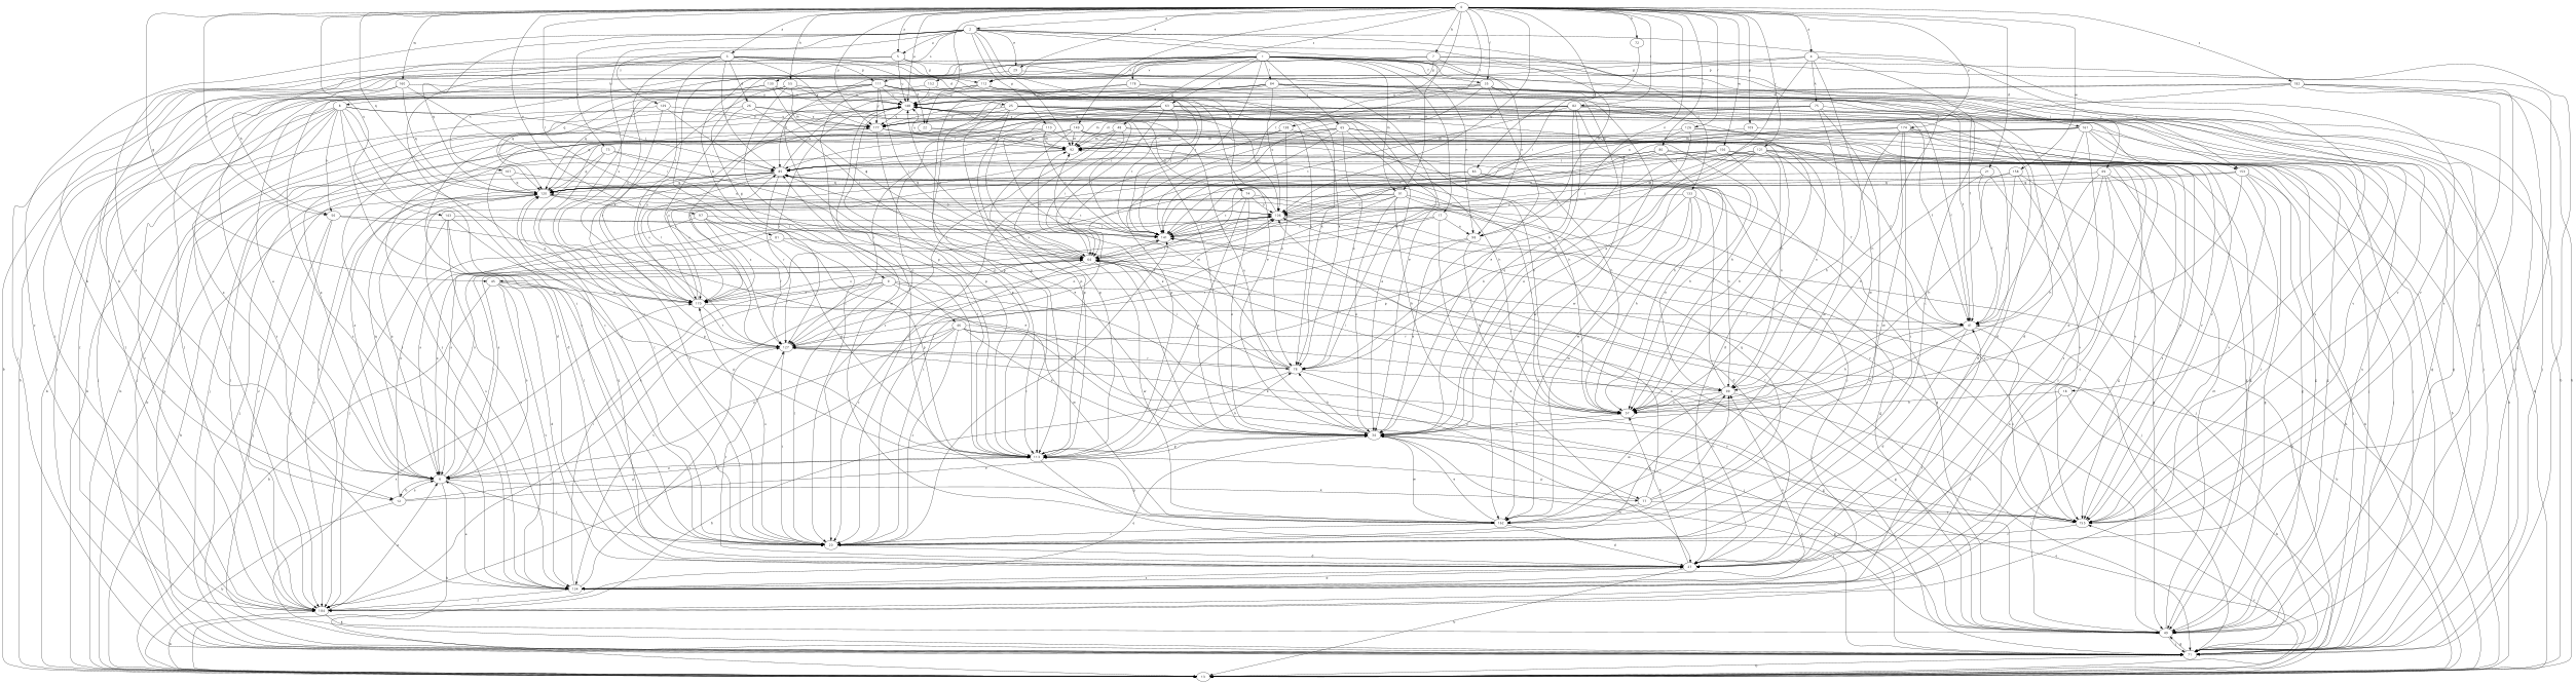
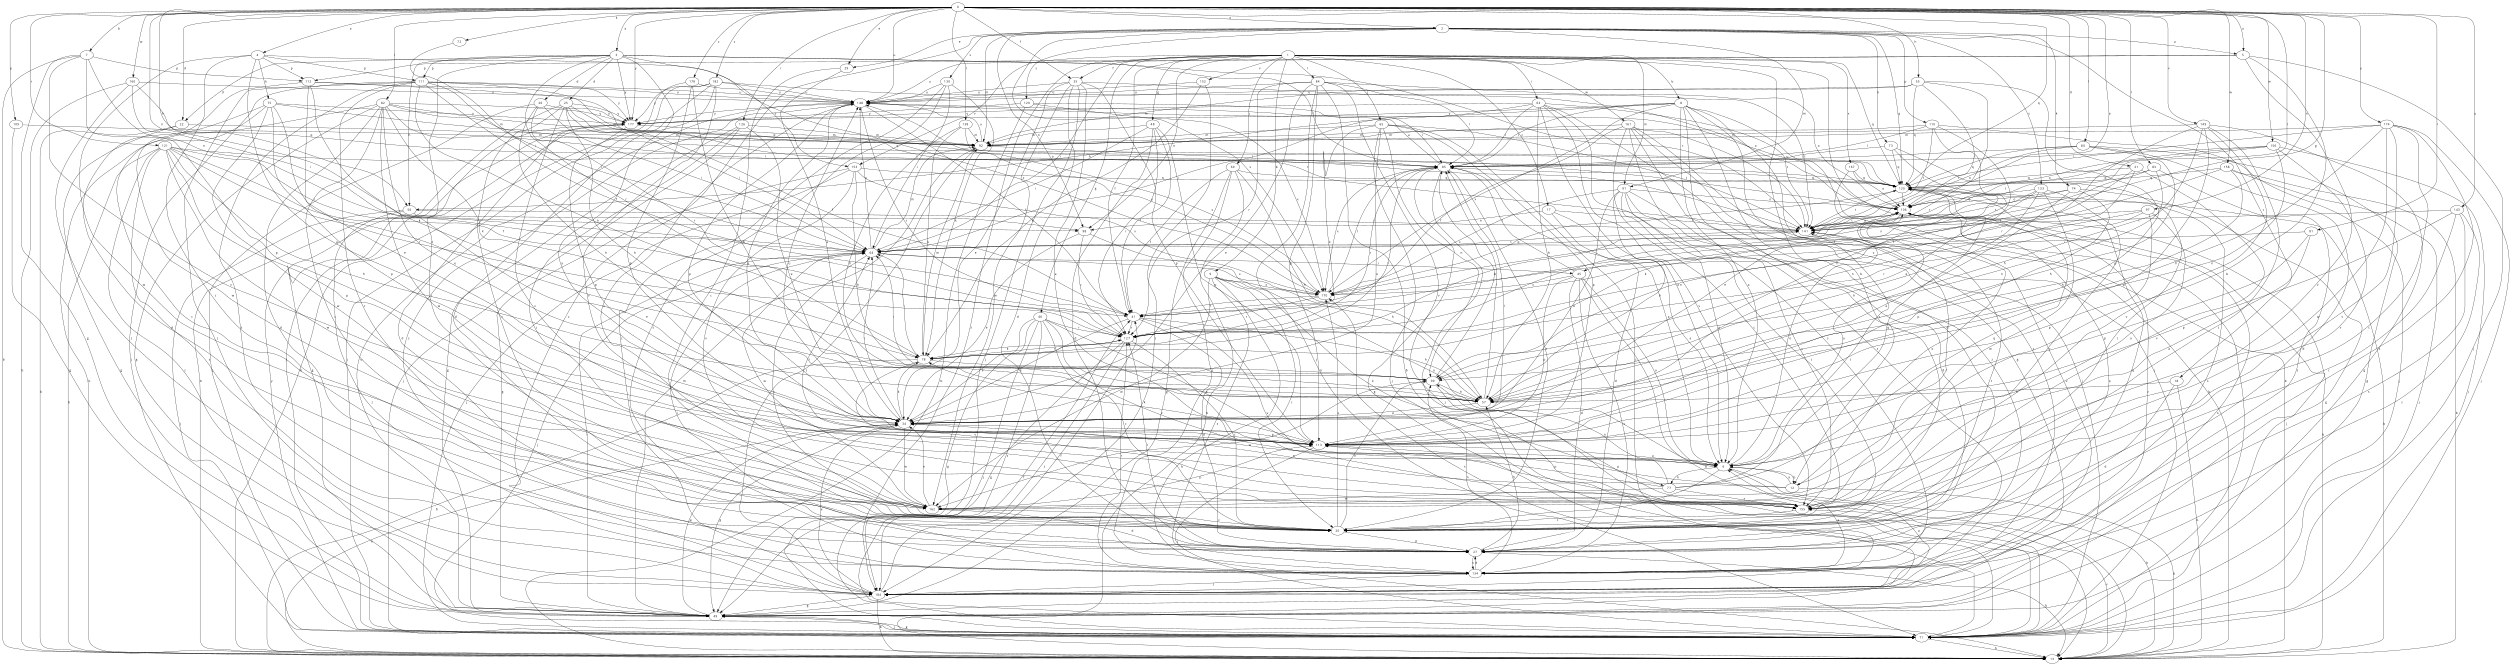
  strict digraph {
    fontname="Open Sans"
    node [fontname="Open Sans"]
    edge [fontname="Open Sans"]
    0
    2
    3
    4
    5
    7
    21
    22
    29
    35
    45
    55
    56
    72
    80
    81
    82
    83
    97
    98
    106
    109
    120
    121
    126
    138
    141
    143
    148
    149
    156
    158
    160
    174
    177
    178
    182
    91
    184
    18
    73
    74
    92
    110
    129
    130
    133
    170
    6
    20
    25
    26
    85
    111
    127
    153
    34
    75
    112
    162
    12
    71
    155
    13
    49
    113
    41
    99
    27
    134
    64
    57
    78
    1
    8
    9
    17
    46
    48
    63
    65
    69
    84
    152
    161
    167
    77
    0 -> 2 [label=a]
    0 -> 3 [label=a]
    0 -> 4 [label=a]
    0 -> 5 [label=a]
    0 -> 7 [label=b]
    0 -> 21 [label=d]
    0 -> 22 [label=d]
    0 -> 29 [label=e]
    0 -> 35 [label=f]
    0 -> 45 [label=g]
    0 -> 55 [label=h]
    0 -> 56 [label=h]
    0 -> 72 [label=k]
    0 -> 80 [label=l]
    0 -> 81 [label=l]
    0 -> 82 [label=l]
    0 -> 83 [label=l]
    0 -> 97 [label=n]
    0 -> 98 [label=n]
    0 -> 106 [label=o]
    0 -> 109 [label=p]
    0 -> 120 [label=q]
    0 -> 121 [label=r]
    0 -> 126 [label=r]
    0 -> 138 [label=t]
    0 -> 141 [label=t]
    0 -> 143 [label=u]
    0 -> 148 [label=u]
    0 -> 149 [label=v]
    0 -> 156 [label=w]
    0 -> 158 [label=w]
    0 -> 160 [label=w]
    0 -> 174 [label=y]
    0 -> 177 [label=y]
    0 -> 178 [label=z]
    0 -> 182 [label=z]
    2 -> 5 [label=a]
    2 -> 29 [label=e]
    2 -> 98 [label=n]
    2 -> 120 [label=q]
    2 -> 91 [label=m]
    2 -> 184 [label=z]
    2 -> 18 [label=c]
    2 -> 73 [label=k]
    2 -> 74 [label=k]
    2 -> 92 [label=m]
    2 -> 110 [label=p]
    2 -> 129 [label=s]
    2 -> 130 [label=s]
    2 -> 133 [label=s]
    2 -> 170 [label=x]
    3 -> 22 [label=d]
    3 -> 56 [label=h]
    3 -> 141 [label=t]
    3 -> 177 [label=y]
    3 -> 170 [label=x]
    3 -> 6 [label=a]
    3 -> 20 [label=c]
    3 -> 25 [label=d]
    3 -> 26 [label=d]
    3 -> 85 [label=l]
    3 -> 111 [label=p]
    3 -> 127 [label=r]
    4 -> 20 [label=c]
    4 -> 111 [label=p]
    4 -> 153 [label=v]
    4 -> 34 [label=e]
    4 -> 75 [label=k]
    4 -> 112 [label=p]
    4 -> 162 [label=w]
    5 -> 148 [label=u]
    5 -> 112 [label=p]
    5 -> 12 [label=b]
    5 -> 71 [label=j]
    5 -> 155 [label=v]
    7 -> 98 [label=n]
    7 -> 112 [label=p]
    7 -> 155 [label=v]
    7 -> 13 [label=b]
    7 -> 49 [label=g]
    7 -> 113 [label=p]
    21 -> 120 [label=q]
    21 -> 155 [label=v]
    21 -> 41 [label=f]
    21 -> 99 [label=n]
    22 -> 92 [label=m]
    22 -> 13 [label=b]
    22 -> 49 [label=g]
    29 -> 20 [label=c]
    29 -> 34 [label=e]
    35 -> 141 [label=t]
    35 -> 148 [label=u]
    35 -> 6 [label=a]
    35 -> 34 [label=e]
    35 -> 162 [label=w]
    35 -> 71 [label=j]
    35 -> 113 [label=p]
    35 -> 27 [label=d]
    45 -> 170 [label=x]
    45 -> 6 [label=a]
+   45 -> 85 [label=l]
    45 -> 13 [label=b]
    45 -> 113 [label=p]
    45 -> 27 [label=d]
    45 -> 134 [label=s]
    55 -> 120 [label=q]
    55 -> 141 [label=t]
    55 -> 148 [label=u]
    55 -> 92 [label=m]
    55 -> 127 [label=r]
    55 -> 113 [label=p]
    56 -> 141 [label=t]
    56 -> 184 [label=z]
    56 -> 34 [label=e]
    56 -> 71 [label=j]
    72 -> 64 [label=i]
    80 -> 106 [label=o]
    80 -> 120 [label=q]
    80 -> 85 [label=l]
    80 -> 49 [label=g]
    80 -> 27 [label=d]
    80 -> 57 [label=h]
    81 -> 6 [label=a]
    81 -> 113 [label=p]
    81 -> 64 [label=i]
    82 -> 120 [label=q]
    82 -> 141 [label=t]
    82 -> 177 [label=y]
    82 -> 92 [label=m]
    82 -> 20 [label=c]
    82 -> 34 [label=e]
    82 -> 162 [label=w]
    82 -> 13 [label=b]
    82 -> 49 [label=g]
    82 -> 27 [label=d]
    82 -> 78 [label=k]
    83 -> 120 [label=q]
    83 -> 170 [label=x]
    83 -> 99 [label=n]
    83 -> 134 [label=s]
    97 -> 141 [label=t]
    97 -> 170 [label=x]
    97 -> 6 [label=a]
    97 -> 127 [label=r]
    97 -> 113 [label=p]
    98 -> 127 [label=r]
    98 -> 34 [label=e]
    98 -> 57 [label=h]
    106 -> 141 [label=t]
    106 -> 148 [label=u]
    106 -> 6 [label=a]
    106 -> 71 [label=j]
    106 -> 13 [label=b]
    109 -> 92 [label=m]
    109 -> 49 [label=g]
    120 -> 106 [label=o]
    120 -> 141 [label=t]
    120 -> 184 [label=z]
    120 -> 13 [label=b]
    120 -> 134 [label=s]
    121 -> 184 [label=z]
    121 -> 85 [label=l]
    121 -> 127 [label=r]
    121 -> 162 [label=w]
    121 -> 13 [label=b]
    121 -> 113 [label=p]
    121 -> 41 [label=f]
    121 -> 134 [label=s]
    121 -> 64 [label=i]
    121 -> 57 [label=h]
    126 -> 92 [label=m]
    126 -> 20 [label=c]
    126 -> 34 [label=e]
    126 -> 71 [label=j]
    126 -> 49 [label=g]
    138 -> 92 [label=m]
    138 -> 170 [label=x]
    138 -> 57 [label=h]
    138 -> 78 [label=k]
    141 -> 106 [label=o]
    141 -> 64 [label=i]
    143 -> 141 [label=t]
    143 -> 184 [label=z]
    143 -> 20 [label=c]
    143 -> 113 [label=p]
    143 -> 134 [label=s]
    148 -> 177 [label=y]
    148 -> 127 [label=r]
    148 -> 34 [label=e]
    148 -> 113 [label=p]
    148 -> 41 [label=f]
    148 -> 134 [label=s]
    149 -> 92 [label=m]
    149 -> 20 [label=c]
    149 -> 127 [label=r]
    149 -> 155 [label=v]
    149 -> 49 [label=g]
    149 -> 113 [label=p]
    149 -> 57 [label=h]
    156 -> 106 [label=o]
    156 -> 141 [label=t]
    156 -> 85 [label=l]
    156 -> 71 [label=j]
    156 -> 155 [label=v]
    156 -> 99 [label=n]
    158 -> 120 [label=q]
    158 -> 71 [label=j]
    158 -> 13 [label=b]
    158 -> 41 [label=f]
    158 -> 57 [label=h]
    160 -> 120 [label=q]
    160 -> 148 [label=u]
    160 -> 184 [label=z]
    160 -> 13 [label=b]
    160 -> 64 [label=i]
    174 -> 141 [label=t]
    174 -> 92 [label=m]
    174 -> 20 [label=c]
    174 -> 162 [label=w]
    174 -> 71 [label=j]
    174 -> 155 [label=v]
    174 -> 134 [label=s]
    174 -> 57 [label=h]
    177 -> 92 [label=m]
    177 -> 49 [label=g]
    177 -> 113 [label=p]
    177 -> 27 [label=d]
    178 -> 148 [label=u]
    178 -> 71 [label=j]
    178 -> 113 [label=p]
    178 -> 57 [label=h]
    182 -> 106 [label=o]
    182 -> 148 [label=u]
    182 -> 177 [label=y]
    182 -> 71 [label=j]
    182 -> 155 [label=v]
    182 -> 13 [label=b]
    182 -> 27 [label=d]
    91 -> 106 [label=o]
    91 -> 170 [label=x]
    91 -> 6 [label=a]
    91 -> 20 [label=c]
    91 -> 34 [label=e]
    91 -> 155 [label=v]
    91 -> 27 [label=d]
    91 -> 57 [label=h]
    184 -> 6 [label=a]
    184 -> 34 [label=e]
    184 -> 13 [label=b]
    184 -> 49 [label=g]
    184 -> 41 [label=f]
    18 -> 13 [label=b]
    18 -> 27 [label=d]
    18 -> 57 [label=h]
    73 -> 120 [label=q]
    73 -> 20 [label=c]
    73 -> 85 [label=l]
    73 -> 34 [label=e]
    74 -> 106 [label=o]
    74 -> 141 [label=t]
    74 -> 34 [label=e]
    74 -> 49 [label=g]
    74 -> 113 [label=p]
    92 -> 148 [label=u]
    92 -> 184 [label=z]
    92 -> 85 [label=l]
    110 -> 141 [label=t]
    110 -> 92 [label=m]
    110 -> 85 [label=l]
    110 -> 34 [label=e]
    110 -> 71 [label=j]
    110 -> 57 [label=h]
    129 -> 177 [label=y]
    129 -> 170 [label=x]
    129 -> 85 [label=l]
    129 -> 13 [label=b]
    130 -> 148 [label=u]
    130 -> 184 [label=z]
    130 -> 134 [label=s]
    130 -> 64 [label=i]
    130 -> 78 [label=k]
    133 -> 106 [label=o]
    133 -> 162 [label=w]
    133 -> 155 [label=v]
    133 -> 99 [label=n]
    133 -> 57 [label=h]
    133 -> 78 [label=k]
    170 -> 120 [label=q]
    170 -> 148 [label=u]
    170 -> 85 [label=l]
    170 -> 127 [label=r]
    170 -> 41 [label=f]
    6 -> 106 [label=o]
    6 -> 120 [label=q]
    6 -> 20 [label=c]
    6 -> 12 [label=b]
    6 -> 13 [label=b]
    6 -> 64 [label=i]
    6 -> 77 [label=k]
    20 -> 141 [label=t]
    20 -> 170 [label=x]
    20 -> 99 [label=n]
    20 -> 27 [label=d]
    25 -> 106 [label=o]
    25 -> 177 [label=y]
    25 -> 20 [label=c]
    25 -> 155 [label=v]
    25 -> 13 [label=b]
    25 -> 41 [label=f]
    25 -> 64 [label=i]
    25 -> 57 [label=h]
    26 -> 177 [label=y]
    26 -> 127 [label=r]
    26 -> 71 [label=j]
    26 -> 64 [label=i]
    26 -> 57 [label=h]
    85 -> 120 [label=q]
    85 -> 148 [label=u]
    85 -> 170 [label=x]
    85 -> 6 [label=a]
    85 -> 20 [label=c]
    85 -> 127 [label=r]
    85 -> 71 [label=j]
    85 -> 49 [label=g]
    111 -> 141 [label=t]
    111 -> 148 [label=u]
    111 -> 177 [label=y]
    111 -> 184 [label=z]
    111 -> 20 [label=c]
    111 -> 71 [label=j]
    111 -> 41 [label=f]
    111 -> 134 [label=s]
    111 -> 64 [label=i]
    111 -> 78 [label=k]
    127 -> 106 [label=o]
    127 -> 184 [label=z]
    127 -> 20 [label=c]
    127 -> 49 [label=g]
    127 -> 78 [label=k]
    153 -> 120 [label=q]
    153 -> 170 [label=x]
    153 -> 71 [label=j]
    153 -> 155 [label=v]
    153 -> 49 [label=g]
    153 -> 57 [label=h]
    34 -> 148 [label=u]
    34 -> 162 [label=w]
    34 -> 49 [label=g]
    34 -> 113 [label=p]
    34 -> 64 [label=i]
    34 -> 78 [label=k]
    75 -> 177 [label=y]
    75 -> 92 [label=m]
    75 -> 20 [label=c]
    75 -> 162 [label=w]
    75 -> 113 [label=p]
    75 -> 99 [label=n]
    75 -> 27 [label=d]
    112 -> 120 [label=q]
    112 -> 148 [label=u]
    112 -> 34 [label=e]
    112 -> 162 [label=w]
    112 -> 78 [label=k]
    162 -> 148 [label=u]
    162 -> 20 [label=c]
    162 -> 34 [label=e]
    162 -> 113 [label=p]
    162 -> 27 [label=d]
    12 -> 106 [label=o]
    12 -> 6 [label=a]
    12 -> 34 [label=e]
    12 -> 13 [label=b]
    12 -> 113 [label=p]
    71 -> 177 [label=y]
    71 -> 170 [label=x]
    71 -> 13 [label=b]
    71 -> 49 [label=g]
    71 -> 41 [label=f]
    155 -> 141 [label=t]
    155 -> 20 [label=c]
    13 -> 34 [label=e]
    13 -> 155 [label=v]
    49 -> 106 [label=o]
    49 -> 148 [label=u]
    49 -> 92 [label=m]
    49 -> 34 [label=e]
    49 -> 71 [label=j]
    49 -> 64 [label=i]
    113 -> 6 [label=a]
    113 -> 85 [label=l]
    113 -> 71 [label=j]
    113 -> 78 [label=k]
    41 -> 127 [label=r]
    41 -> 34 [label=e]
    41 -> 155 [label=v]
    41 -> 27 [label=d]
    41 -> 57 [label=h]
    99 -> 85 [label=l]
    99 -> 162 [label=w]
    99 -> 71 [label=j]
    99 -> 64 [label=i]
    99 -> 57 [label=h]
    27 -> 106 [label=o]
    27 -> 120 [label=q]
    27 -> 127 [label=r]
    27 -> 13 [label=b]
    27 -> 134 [label=s]
    27 -> 57 [label=h]
    134 -> 184 [label=z]
    134 -> 6 [label=a]
    134 -> 127 [label=r]
    134 -> 99 [label=n]
    134 -> 27 [label=d]
    134 -> 64 [label=i]
    64 -> 45 [label=i]
    64 -> 141 [label=t]
    64 -> 148 [label=u]
    64 -> 92 [label=m]
    64 -> 170 [label=x]
    64 -> 20 [label=c]
    64 -> 162 [label=w]
    64 -> 71 [label=j]
    57 -> 85 [label=l]
    57 -> 34 [label=e]
    78 -> 92 [label=m]
    78 -> 85 [label=l]
    78 -> 127 [label=r]
    78 -> 155 [label=v]
    78 -> 13 [label=b]
    78 -> 99 [label=n]
    78 -> 64 [label=i]
    1 -> 35 [label=f]
    1 -> 98 [label=n]
    1 -> 120 [label=q]
    1 -> 91 [label=m]
    1 -> 184 [label=z]
    1 -> 153 [label=v]
    1 -> 12 [label=b]
    1 -> 71 [label=j]
    1 -> 41 [label=f]
    1 -> 64 [label=i]
    1 -> 8 [label=b]
    1 -> 9 [label=b]
    1 -> 17 [label=c]
    1 -> 46 [label=g]
    1 -> 48 [label=g]
    1 -> 63 [label=i]
    1 -> 65 [label=j]
    1 -> 69 [label=j]
    1 -> 84 [label=l]
    1 -> 152 [label=v]
    1 -> 161 [label=w]
    1 -> 167 [label=x]
    8 -> 56 [label=h]
    8 -> 177 [label=y]
    8 -> 184 [label=z]
    8 -> 170 [label=x]
    8 -> 6 [label=a]
    8 -> 20 [label=c]
    8 -> 85 [label=l]
    8 -> 71 [label=j]
    8 -> 13 [label=b]
    8 -> 27 [label=d]
    9 -> 170 [label=x]
    9 -> 6 [label=a]
    9 -> 20 [label=c]
    9 -> 162 [label=w]
    9 -> 13 [label=b]
    9 -> 134 [label=s]
    9 -> 77 [label=k]
    17 -> 98 [label=n]
    17 -> 141 [label=t]
    17 -> 6 [label=a]
    17 -> 27 [label=d]
    46 -> 184 [label=z]
    46 -> 6 [label=a]
    46 -> 20 [label=c]
    46 -> 127 [label=r]
    46 -> 34 [label=e]
    46 -> 71 [label=j]
    46 -> 155 [label=v]
    46 -> 49 [label=g]
    48 -> 92 [label=m]
    48 -> 127 [label=r]
    48 -> 113 [label=p]
    48 -> 41 [label=f]
    48 -> 27 [label=d]
    48 -> 64 [label=i]
    63 -> 141 [label=t]
    63 -> 177 [label=y]
    63 -> 6 [label=a]
    63 -> 85 [label=l]
    63 -> 155 [label=v]
    63 -> 49 [label=g]
    63 -> 134 [label=s]
    63 -> 64 [label=i]
    63 -> 57 [label=h]
    65 -> 141 [label=t]
    65 -> 184 [label=z]
    65 -> 92 [label=m]
    65 -> 34 [label=e]
    65 -> 71 [label=j]
    65 -> 113 [label=p]
    65 -> 99 [label=n]
    65 -> 78 [label=k]
    69 -> 120 [label=q]
    69 -> 13 [label=b]
    69 -> 49 [label=g]
    69 -> 41 [label=f]
    69 -> 134 [label=s]
    69 -> 57 [label=h]
    84 -> 106 [label=o]
    84 -> 148 [label=u]
    84 -> 85 [label=l]
    84 -> 127 [label=r]
    84 -> 34 [label=e]
    84 -> 71 [label=j]
    84 -> 155 [label=v]
    84 -> 13 [label=b]
    84 -> 113 [label=p]
    152 -> 148 [label=u]
    152 -> 184 [label=z]
    152 -> 78 [label=k]
    161 -> 141 [label=t]
    161 -> 184 [label=z]
    161 -> 92 [label=m]
    161 -> 20 [label=c]
    161 -> 71 [label=j]
    161 -> 13 [label=b]
    161 -> 41 [label=f]
    161 -> 134 [label=s]
    167 -> 106 [label=o]
    167 -> 120 [label=q]
    167 -> 184 [label=z]
    77 -> 120 [label=q]
    77 -> 141 [label=t]
    77 -> 162 [label=w]
    77 -> 155 [label=v]
    77 -> 113 [label=p]
    77 -> 99 [label=n]
  }
